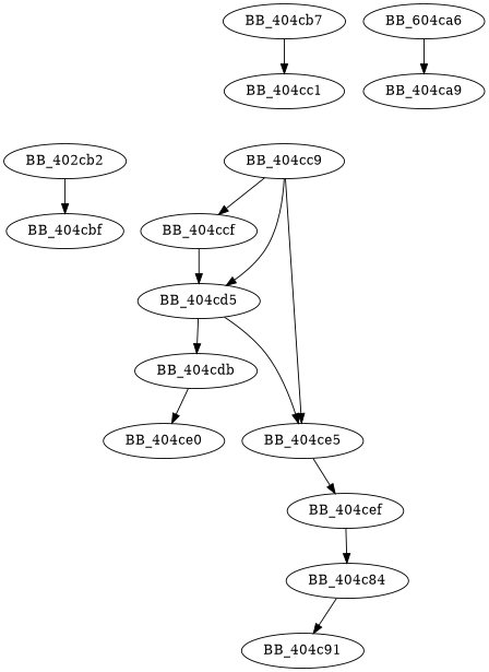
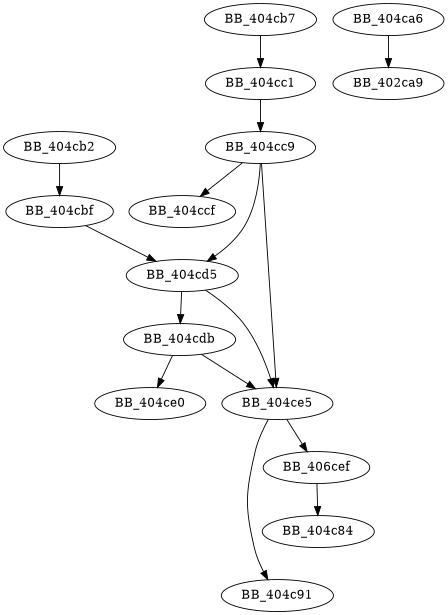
  digraph {
    BB_404c84
    BB_404c91
-   BB_404cef
-   BB_404cb2 [label=BB_402cb2]
+   BB_404cef [label=BB_406cef]
+   BB_404cb2
    BB_404cbf
-   BB_404ca6 [label=BB_604ca6]
-   BB_404ca9
+   BB_404ca6
+   BB_404ca9 [label=BB_402ca9]
    BB_404cb7
    BB_404cc1
    BB_404cc9
    BB_404cd5
    BB_404ccf
    BB_404ce5
    BB_404cdb
    BB_404ce0
-   BB_404c84 -> BB_404c91
+   BB_404ce5 -> BB_404c91
    BB_404cef -> BB_404c84
    BB_404cb2 -> BB_404cbf
    BB_404ca6 -> BB_404ca9
    BB_404cb7 -> BB_404cc1
+   BB_404cc1 -> BB_404cc9
    BB_404cc9 -> BB_404cd5
    BB_404cc9 -> BB_404ccf
    BB_404cc9 -> BB_404ce5
    BB_404cd5 -> BB_404ce5
    BB_404cd5 -> BB_404cdb
-   BB_404ccf -> BB_404cd5
+   BB_404cbf -> BB_404cd5
    BB_404ce5 -> BB_404cef
+   BB_404cdb -> BB_404ce5
    BB_404cdb -> BB_404ce0
  }
